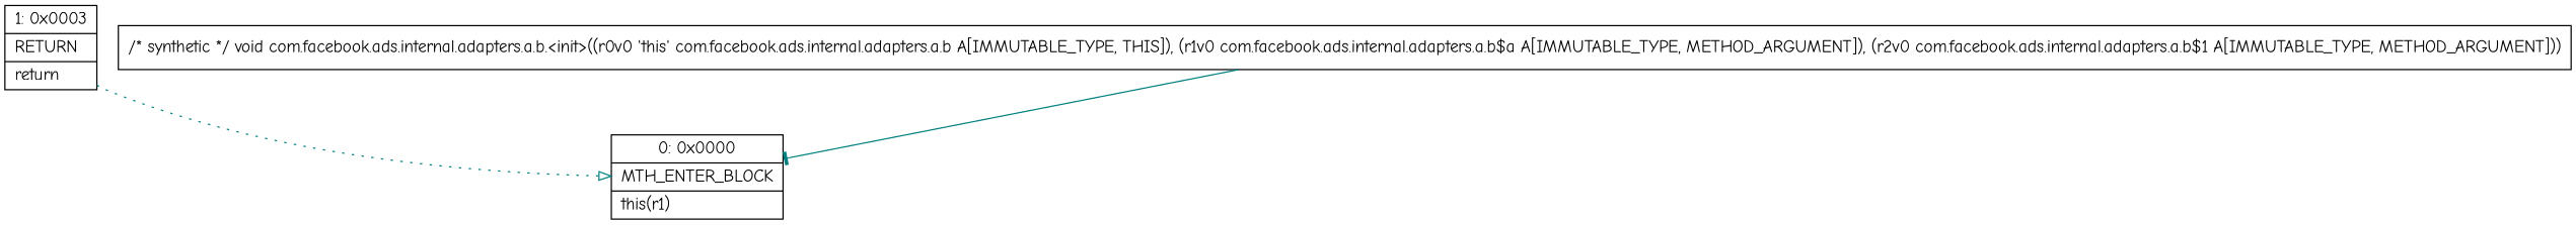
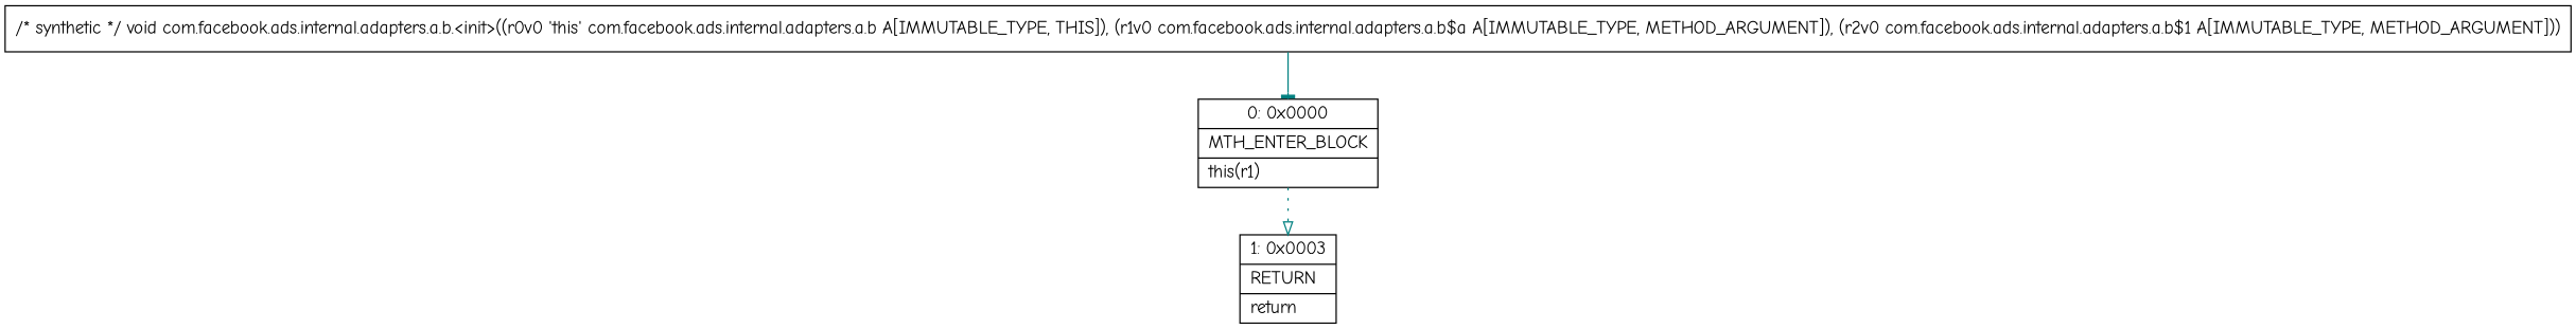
  digraph {
    fontname="Comic Neue"
    node [shape=record fontname="Comic Neue"]
    edge [color=teal fontname="Comic Neue"]
    n1 [label="{0\:\ 0x0000|MTH_ENTER_BLOCK\l|this(r1)\l}"]
    n2 [label="{1\:\ 0x0003|RETURN\l|return\l}"]
    n3 [label="{\/* synthetic *\/ void com.facebook.ads.internal.adapters.a.b.\<init\>((r0v0 'this' com.facebook.ads.internal.adapters.a.b A[IMMUTABLE_TYPE, THIS]), (r1v0 com.facebook.ads.internal.adapters.a.b$a A[IMMUTABLE_TYPE, METHOD_ARGUMENT]), (r2v0 com.facebook.ads.internal.adapters.a.b$1 A[IMMUTABLE_TYPE, METHOD_ARGUMENT])) }"]
-   n2 -> n1 [style=dotted arrowhead=onormal]
+   n1 -> n2 [style=dotted arrowhead=onormal]
    n3 -> n1 [style=solid arrowhead=tee]
  }
